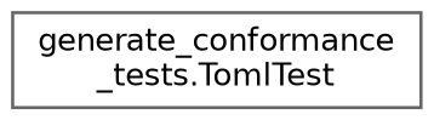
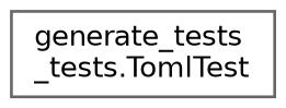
  digraph {
    rankdir=LR
-   n1 [color=grey40 fillcolor=white fontname=Helvetica fontsize=10 height=0.2 label="generate_conformance\l_tests.TomlTest" shape=box style=filled width=0.4]
+   n1 [color=grey40 fillcolor=white fontname=Helvetica fontsize=10 height=0.2 label="generate_tests\l_tests.TomlTest" shape=box style=filled width=0.4]
  }
